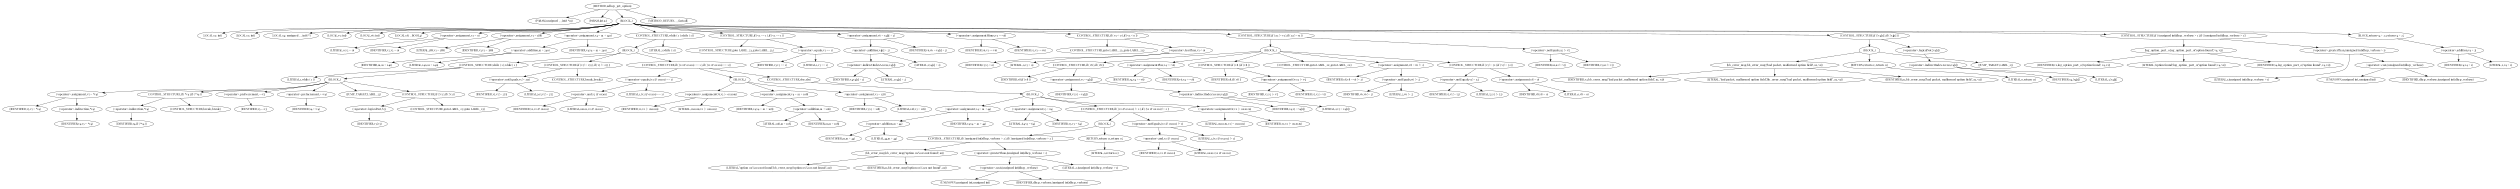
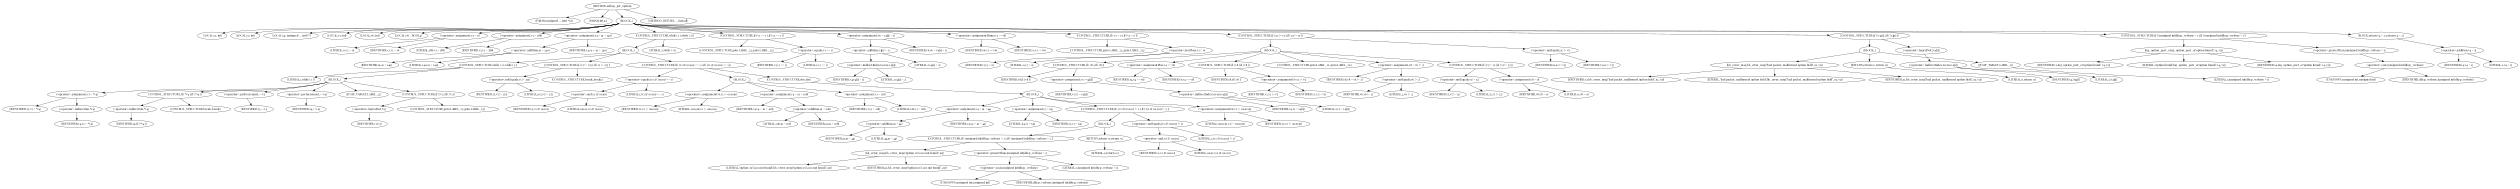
  digraph {
    fontname="Playfair Display"
    node [fontname="Playfair Display"]
    edge [fontname="Playfair Display"]
    n1 [label="(METHOD,udhcp_get_option)"]
    n2 [label="(PARAM,unsigned __int8 *a1)"]
    n3 [label="(PARAM,int a2)"]
    n4 [label="(BLOCK,,)"]
    n5 [label="(METHOD_RETURN,__fastcall)"]
    n6 [label="(LOCAL,v2: int)"]
    n7 [label="(LOCAL,v3: int)"]
    n8 [label="(LOCAL,v4: unsigned __int8 *)"]
    n9 [label="(LOCAL,v5: int)"]
    n10 [label="(LOCAL,v6: int)"]
    n11 [label="(LOCAL,v8: _BOOL4)"]
    n12 [label="(<operator>.assignment,v2 = 0)"]
    n13 [label="(<operator>.assignment,v3 = 388)"]
    n14 [label="(<operator>.assignment,v4 = a1 + 240)"]
    n15 [label="(CONTROL_STRUCTURE,while ( 1 ),while ( 1 ))"]
    n16 [label="(CONTROL_STRUCTURE,if ( v3 == 1 ),if ( v3 == 1 ))"]
    n17 [label="(<operator>.assignment,v6 = v4[1] + 2)"]
    n18 [label="(<operator>.assignmentMinus,v3 -= v6)"]
    n19 [label="(CONTROL_STRUCTURE,if ( v3 < 0 ),if ( v3 < 0 ))"]
    n20 [label="(CONTROL_STRUCTURE,if ( a2 != v5 ),if ( a2 != v5 ))"]
    n21 [label="(CONTROL_STRUCTURE,if ( !v4[1] ),if ( !v4[1] ))"]
    n22 [label="(CONTROL_STRUCTURE,if ( (unsigned int)dhcp_verbose > 1 ),if ( (unsigned int)dhcp_verbose > 1 ))"]
    n23 [label="(BLOCK,return v4 + 2;,return v4 + 2;)"]
    n24 [label="(IDENTIFIER,v2,v2 = 0)"]
    n25 [label="(LITERAL,0,v2 = 0)"]
    n26 [label="(IDENTIFIER,v3,v3 = 388)"]
    n27 [label="(LITERAL,388,v3 = 388)"]
    n28 [label="(IDENTIFIER,v4,v4 = a1 + 240)"]
    n29 [label="(<operator>.addition,a1 + 240)"]
    n30 [label="(LITERAL,1,while ( 1 ))"]
    n31 [label="(BLOCK,,)"]
    n32 [label="(<operator>.equals,v3 == 1)"]
    n33 [label="(CONTROL_STRUCTURE,goto LABEL_23;,goto LABEL_23;)"]
    n34 [label="(IDENTIFIER,v6,v6 = v4[1] + 2)"]
    n35 [label="(<operator>.addition,v4[1] + 2)"]
    n36 [label="(IDENTIFIER,v3,v3 -= v6)"]
    n37 [label="(IDENTIFIER,v6,v3 -= v6)"]
    n38 [label="(<operator>.lessThan,v3 < 0)"]
    n39 [label="(CONTROL_STRUCTURE,goto LABEL_23;,goto LABEL_23;)"]
    n40 [label="(<operator>.notEquals,a2 != v5)"]
    n41 [label="(BLOCK,,)"]
    n42 [label="(<operator>.logicalNot,!v4[1])"]
    n43 [label="(BLOCK,,)"]
    n44 [label="(<operator>.greaterThan,(unsigned int)dhcp_verbose > 1)"]
    n45 [label="(log_option_part_0,log_option_part_0(\"option found\", v4, v2))"]
    n46 [label="(<operator>.addition,v4 + 2)"]
    n47 [label="(IDENTIFIER,a1,a1 + 240)"]
    n48 [label="(LITERAL,240,a1 + 240)"]
    n49 [label="(CONTROL_STRUCTURE,while ( 1 ),while ( 1 ))"]
    n50 [label="(CONTROL_STRUCTURE,if ( v5 != 255 ),if ( v5 != 255 ))"]
    n51 [label="(CONTROL_STRUCTURE,if ( (v2 & 0x101) == 1 ),if ( (v2 & 0x101) == 1 ))"]
    n52 [label="(LITERAL,1,while ( 1 ))"]
    n53 [label="(BLOCK,,)"]
    n54 [label="(<operator>.notEquals,v5 != 255)"]
    n55 [label="(CONTROL_STRUCTURE,break;,break;)"]
    n56 [label="(<operator>.equals,(v2 & 0x101) == 1)"]
    n57 [label="(BLOCK,,)"]
    n58 [label="(CONTROL_STRUCTURE,else,else)"]
    n59 [label="(<operator>.assignment,v5 = *v4)"]
    n60 [label="(CONTROL_STRUCTURE,if ( *v4 ),if ( *v4 ))"]
    n61 [label="(<operator>.preDecrement,--v3)"]
    n62 [label="(<operator>.preIncrement,++v4)"]
    n63 [label="(JUMP_TARGET,LABEL_22)"]
    n64 [label="(CONTROL_STRUCTURE,if ( !v3 ),if ( !v3 ))"]
    n65 [label="(IDENTIFIER,v5,v5 = *v4)"]
    n66 [label="(<operator>.indirection,*v4)"]
    n67 [label="(<operator>.indirection,*v4)"]
    n68 [label="(CONTROL_STRUCTURE,break;,break;)"]
    n69 [label="(IDENTIFIER,v3,--v3)"]
    n70 [label="(IDENTIFIER,v4,++v4)"]
    n71 [label="(<operator>.logicalNot,!v3)"]
    n72 [label="(CONTROL_STRUCTURE,goto LABEL_23;,goto LABEL_23;)"]
    n73 [label="(IDENTIFIER,v4,v5 = *v4)"]
    n74 [label="(IDENTIFIER,v4,if ( *v4 ))"]
    n75 [label="(IDENTIFIER,v3,!v3)"]
    n76 [label="(IDENTIFIER,v5,v5 != 255)"]
    n77 [label="(LITERAL,205,v5 != 255)"]
    n78 [label="(<operator>.and,v2 & 0x101)"]
    n79 [label="(LITERAL,1,(v2 & 0x101) == 1)"]
    n80 [label="(<operators>.assignmentOr,v2 |= 0x101u)"]
    n81 [label="(<operator>.assignment,v4 = a1 + 108)"]
    n82 [label="(<operator>.assignment,v3 = 128)"]
    n83 [label="(BLOCK,,)"]
    n84 [label="(IDENTIFIER,v2,v2 & 0x101)"]
    n85 [label="(LITERAL,0x101,v2 & 0x101)"]
    n86 [label="(IDENTIFIER,v2,v2 |= 0x101u)"]
    n87 [label="(LITERAL,0x101u,v2 |= 0x101u)"]
    n88 [label="(IDENTIFIER,v4,v4 = a1 + 108)"]
    n89 [label="(<operator>.addition,a1 + 108)"]
    n90 [label="(IDENTIFIER,v3,v3 = 128)"]
    n91 [label="(LITERAL,128,v3 = 128)"]
    n92 [label="(IDENTIFIER,a1,a1 + 108)"]
    n93 [label="(LITERAL,108,a1 + 108)"]
    n94 [label="(CONTROL_STRUCTURE,if ( (v2 & 0x202) != 2 ),if ( (v2 & 0x202) != 2 ))"]
    n95 [label="(<operators>.assignmentOr,v2 |= 0x202u)"]
    n96 [label="(<operator>.assignment,v4 = a1 + 44)"]
    n97 [label="(<operator>.assignment,v3 = 64)"]
    n98 [label="(<operator>.notEquals,(v2 & 0x202) != 2)"]
    n99 [label="(BLOCK,,)"]
    n100 [label="(IDENTIFIER,v2,v2 |= 0x202u)"]
    n101 [label="(LITERAL,0x202u,v2 |= 0x202u)"]
    n102 [label="(IDENTIFIER,v4,v4 = a1 + 44)"]
    n103 [label="(<operator>.addition,a1 + 44)"]
    n104 [label="(IDENTIFIER,v3,v3 = 64)"]
    n105 [label="(LITERAL,64,v3 = 64)"]
    n106 [label="(<operator>.and,v2 & 0x202)"]
    n107 [label="(LITERAL,2,(v2 & 0x202) != 2)"]
    n108 [label="(CONTROL_STRUCTURE,if ( (unsigned int)dhcp_verbose > 2 ),if ( (unsigned int)dhcp_verbose > 2 ))"]
    n109 [label="(RETURN,return 0;,return 0;)"]
    n110 [label="(IDENTIFIER,v2,v2 & 0x202)"]
    n111 [label="(LITERAL,0x202,v2 & 0x202)"]
    n112 [label="(<operator>.greaterThan,(unsigned int)dhcp_verbose > 2)"]
    n113 [label="(bb_error_msg,bb_error_msg(\"option 0x%02x not found\", a2))"]
    n114 [label="(LITERAL,0,return 0;)"]
    n115 [label="(<operator>.cast,(unsigned int)dhcp_verbose)"]
    n116 [label="(LITERAL,2,(unsigned int)dhcp_verbose > 2)"]
    n117 [label="(LITERAL,\"option 0x%02x not found\",bb_error_msg(\"option 0x%02x not found\", a2))"]
    n118 [label="(IDENTIFIER,a2,bb_error_msg(\"option 0x%02x not found\", a2))"]
    n119 [label="(UNKNOWN,unsigned int,unsigned int)"]
    n120 [label="(IDENTIFIER,dhcp_verbose,(unsigned int)dhcp_verbose)"]
    n121 [label="(IDENTIFIER,a1,a1 + 44)"]
    n122 [label="(LITERAL,44,a1 + 44)"]
    n123 [label="(IDENTIFIER,v3,v3 == 1)"]
    n124 [label="(LITERAL,1,v3 == 1)"]
    n125 [label="(<operator>.indirectIndexAccess,v4[1])"]
    n126 [label="(LITERAL,2,v4[1] + 2)"]
    n127 [label="(IDENTIFIER,v4,v4[1] + 2)"]
    n128 [label="(LITERAL,1,v4[1] + 2)"]
    n129 [label="(IDENTIFIER,v3,v3 < 0)"]
    n130 [label="(LITERAL,0,v3 < 0)"]
    n131 [label="(IDENTIFIER,a2,a2 != v5)"]
    n132 [label="(IDENTIFIER,v5,a2 != v5)"]
    n133 [label="(<operator>.assignment,v8 = v6 != 2)"]
    n134 [label="(CONTROL_STRUCTURE,if ( v5 != 52 ),if ( v5 != 52 ))"]
    n135 [label="(CONTROL_STRUCTURE,if ( v8 ),if ( v8 ))"]
    n136 [label="(<operator>.assignmentPlus,v4 += v6)"]
    n137 [label="(CONTROL_STRUCTURE,if ( v8 ),if ( v8 ))"]
    n138 [label="(CONTROL_STRUCTURE,goto LABEL_22;,goto LABEL_22;)"]
    n139 [label="(IDENTIFIER,v8,v8 = v6 != 2)"]
    n140 [label="(<operator>.notEquals,v6 != 2)"]
    n141 [label="(<operator>.notEquals,v5 != 52)"]
    n142 [label="(<operator>.assignment,v8 = 0)"]
    n143 [label="(IDENTIFIER,v8,if ( v8 ))"]
    n144 [label="(<operator>.assignment,v5 = v4[2])"]
    n145 [label="(IDENTIFIER,v4,v4 += v6)"]
    n146 [label="(IDENTIFIER,v6,v4 += v6)"]
    n147 [label="(IDENTIFIER,v8,if ( v8 ))"]
    n148 [label="(<operators>.assignmentOr,v2 |= v5)"]
    n149 [label="(IDENTIFIER,v6,v6 != 2)"]
    n150 [label="(LITERAL,2,v6 != 2)"]
    n151 [label="(IDENTIFIER,v5,v5 != 52)"]
    n152 [label="(LITERAL,52,v5 != 52)"]
    n153 [label="(IDENTIFIER,v8,v8 = 0)"]
    n154 [label="(LITERAL,0,v8 = 0)"]
    n155 [label="(IDENTIFIER,v5,v5 = v4[2])"]
    n156 [label="(<operator>.indirectIndexAccess,v4[2])"]
    n157 [label="(IDENTIFIER,v4,v5 = v4[2])"]
    n158 [label="(LITERAL,2,v5 = v4[2])"]
    n159 [label="(IDENTIFIER,v2,v2 |= v5)"]
    n160 [label="(IDENTIFIER,v5,v2 |= v5)"]
    n161 [label="(<operator>.indirectIndexAccess,v4[1])"]
    n162 [label="(JUMP_TARGET,LABEL_23)"]
    n163 [label="(bb_error_msg,bb_error_msg(\"bad packet, malformed option field\", a2, v2))"]
    n164 [label="(RETURN,return 0;,return 0;)"]
    n165 [label="(IDENTIFIER,v4,!v4[1])"]
    n166 [label="(LITERAL,1,!v4[1])"]
    n167 [label="(LITERAL,\"bad packet, malformed option field\",bb_error_msg(\"bad packet, malformed option field\", a2, v2))"]
    n168 [label="(IDENTIFIER,a2,bb_error_msg(\"bad packet, malformed option field\", a2, v2))"]
    n169 [label="(IDENTIFIER,v2,bb_error_msg(\"bad packet, malformed option field\", a2, v2))"]
    n170 [label="(LITERAL,0,return 0;)"]
    n171 [label="(<operator>.cast,(unsigned int)dhcp_verbose)"]
    n172 [label="(LITERAL,1,(unsigned int)dhcp_verbose > 1)"]
    n173 [label="(LITERAL,\"option found\",log_option_part_0(\"option found\", v4, v2))"]
    n174 [label="(IDENTIFIER,v4,log_option_part_0(\"option found\", v4, v2))"]
    n175 [label="(IDENTIFIER,v2,log_option_part_0(\"option found\", v4, v2))"]
    n176 [label="(UNKNOWN,unsigned int,unsigned int)"]
    n177 [label="(IDENTIFIER,dhcp_verbose,(unsigned int)dhcp_verbose)"]
    n178 [label="(IDENTIFIER,v4,v4 + 2)"]
    n179 [label="(LITERAL,2,v4 + 2)"]
    n1 -> n2
    n1 -> n3
    n1 -> n4
    n1 -> n5
    n4 -> n6
    n4 -> n7
    n4 -> n8
    n4 -> n9
    n4 -> n10
    n4 -> n11
    n4 -> n12
    n4 -> n13
    n4 -> n14
    n4 -> n15
    n4 -> n16
    n4 -> n17
    n4 -> n18
    n4 -> n19
    n4 -> n20
    n4 -> n21
    n4 -> n22
    n4 -> n23
    n12 -> n24
    n12 -> n25
    n13 -> n26
    n13 -> n27
    n14 -> n28
    n14 -> n29
    n15 -> n30
    n15 -> n31
    n16 -> n32
    n16 -> n33
    n17 -> n34
    n17 -> n35
    n18 -> n36
    n18 -> n37
    n19 -> n38
    n19 -> n39
    n20 -> n40
    n20 -> n41
    n21 -> n42
    n21 -> n43
    n22 -> n44
    n22 -> n45
    n23 -> n46
    n29 -> n47
    n29 -> n48
    n31 -> n49
    n31 -> n50
    n31 -> n51
    n32 -> n123
    n32 -> n124
    n35 -> n125
    n35 -> n126
    n38 -> n129
    n38 -> n130
    n40 -> n131
    n40 -> n132
    n41 -> n133
    n41 -> n134
    n41 -> n135
    n41 -> n136
    n41 -> n137
    n41 -> n138
    n42 -> n161
    n43 -> n162
    n43 -> n163
    n43 -> n164
    n44 -> n171
-   n44 -> n172
+   n162 -> n172
    n45 -> n173
    n45 -> n174
    n45 -> n175
    n46 -> n178
    n46 -> n179
    n49 -> n52
    n49 -> n53
    n50 -> n54
    n50 -> n55
    n51 -> n56
    n51 -> n57
    n51 -> n58
    n53 -> n59
    n53 -> n60
    n53 -> n61
    n53 -> n62
    n53 -> n63
    n53 -> n64
    n54 -> n76
    n54 -> n77
    n56 -> n78
    n56 -> n79
    n57 -> n80
    n57 -> n81
    n57 -> n82
    n58 -> n83
    n59 -> n65
    n59 -> n66
    n60 -> n67
    n60 -> n68
    n61 -> n69
    n62 -> n70
    n64 -> n71
    n64 -> n72
    n66 -> n73
    n67 -> n74
    n71 -> n75
    n78 -> n84
    n78 -> n85
    n80 -> n86
    n80 -> n87
    n81 -> n88
    n81 -> n89
    n82 -> n90
    n82 -> n91
    n83 -> n94
    n83 -> n95
    n83 -> n96
    n83 -> n97
    n89 -> n92
    n89 -> n93
    n94 -> n98
    n94 -> n99
    n95 -> n100
    n95 -> n101
    n96 -> n102
    n96 -> n103
    n97 -> n104
    n97 -> n105
    n98 -> n106
    n98 -> n107
    n99 -> n108
    n99 -> n109
    n103 -> n121
    n103 -> n122
    n106 -> n110
    n106 -> n111
    n108 -> n112
    n108 -> n113
    n109 -> n114
    n112 -> n115
    n112 -> n116
    n113 -> n117
    n113 -> n118
    n115 -> n119
    n115 -> n120
    n125 -> n127
    n125 -> n128
    n133 -> n139
    n133 -> n140
    n134 -> n141
    n134 -> n142
    n135 -> n143
    n135 -> n144
    n136 -> n145
    n136 -> n146
    n137 -> n147
    n137 -> n148
    n140 -> n149
    n140 -> n150
    n141 -> n151
    n141 -> n152
    n142 -> n153
    n142 -> n154
    n144 -> n155
    n144 -> n156
    n148 -> n159
    n148 -> n160
    n156 -> n157
    n156 -> n158
    n161 -> n165
    n161 -> n166
    n163 -> n167
    n163 -> n168
    n163 -> n169
    n164 -> n170
    n171 -> n176
    n171 -> n177
  }
